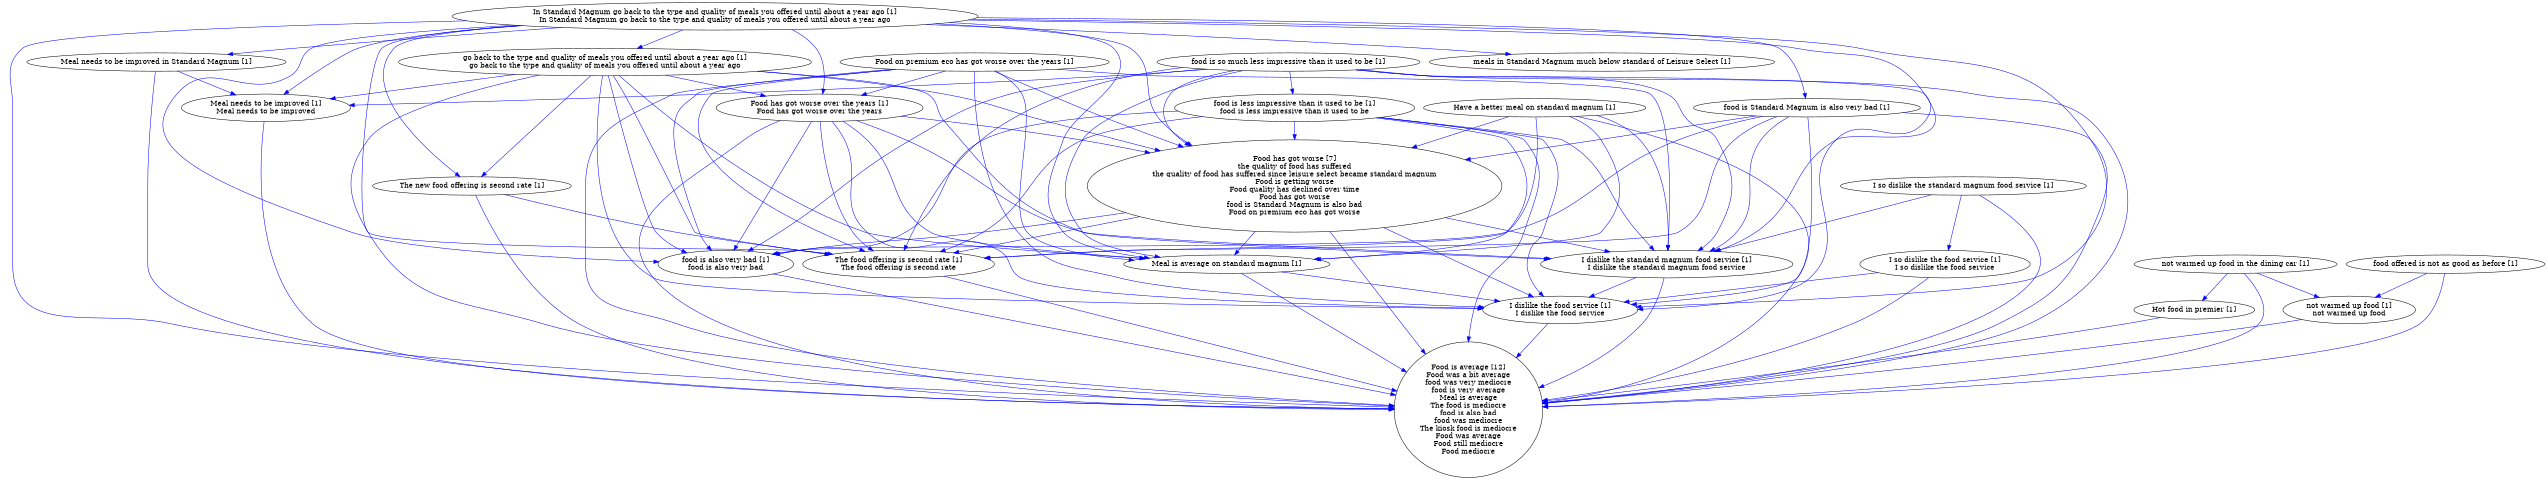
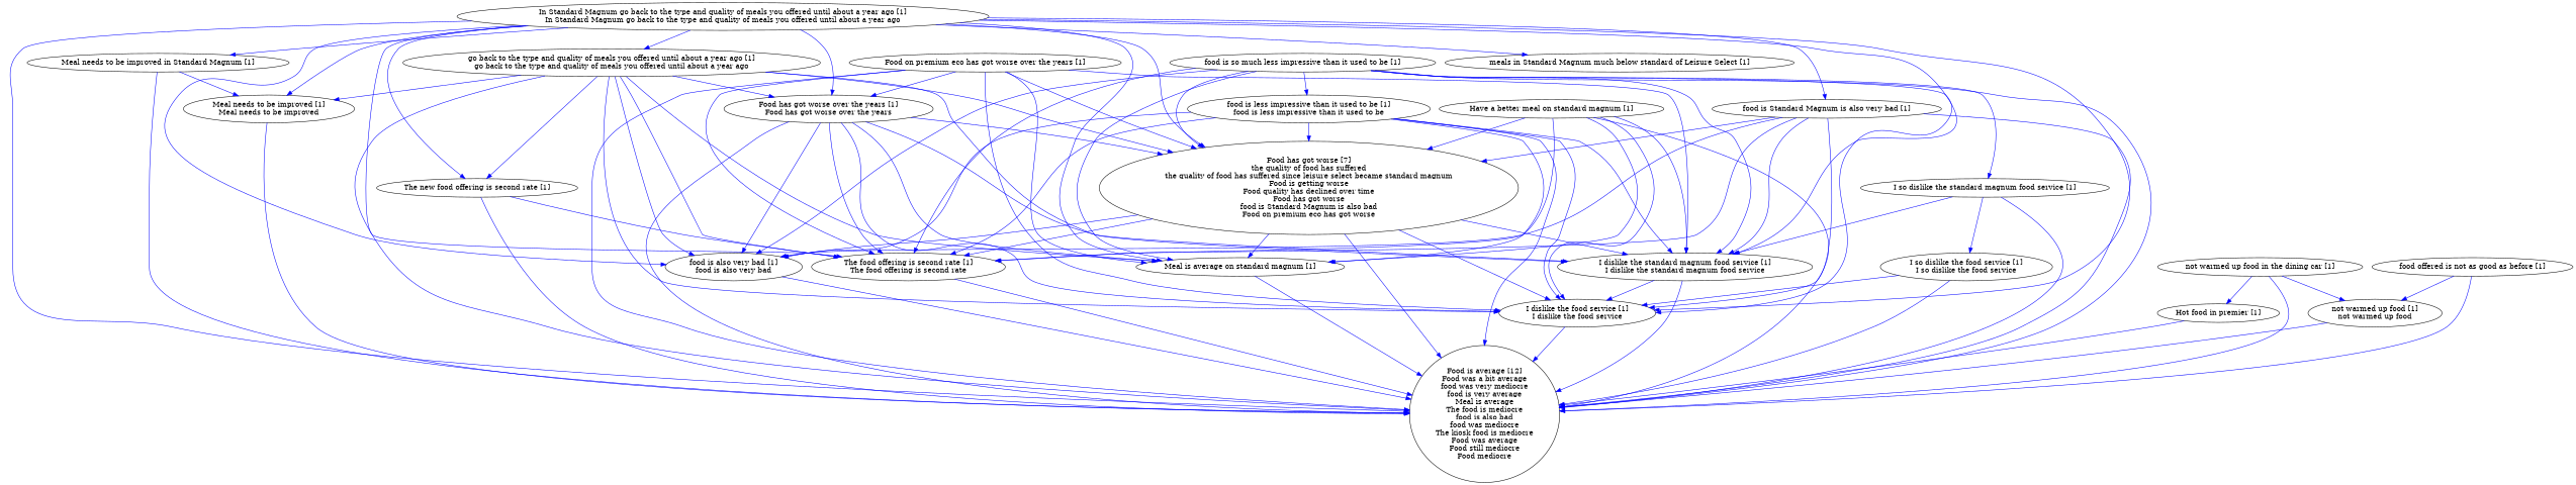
  digraph {
    edge [color=blue]
    "Food has got worse [7]\nthe quality of food has suffered\nthe quality of food has suffered since leisure select became standard magnum\nFood is getting worse\nFood quality has declined over time\nFood has got worse\nfood is Standard Magnum is also bad\nFood on premium eco has got worse"
    "Food is average [12]\nFood was a bit average\nfood was very mediocre\nfood is very average\nMeal is average\nThe food is mediocre\nfood is also bad\nfood was mediocre\nThe kiosk food is mediocre\nFood was average\nFood still mediocre\nFood mediocre"
    "I dislike the standard magnum food service [1]\nI dislike the standard magnum food service"
    "I dislike the food service [1]\nI dislike the food service"
    "Meal is average on standard magnum [1]"
    "The food offering is second rate [1]\nThe food offering is second rate"
    "food is also very bad [1]\nfood is also very bad"
    "Food on premium eco has got worse over the years [1]"
    "Food has got worse over the years [1]\nFood has got worse over the years"
    "Have a better meal on standard magnum [1]"
    "Hot food in premier [1]"
    "I so dislike the standard magnum food service [1]"
    "I so dislike the food service [1]\nI so dislike the food service"
    "In Standard Magnum go back to the type and quality of meals you offered until about a year ago [1]\nIn Standard Magnum go back to the type and quality of meals you offered until about a year ago"
    "go back to the type and quality of meals you offered until about a year ago [1]\ngo back to the type and quality of meals you offered until about a year ago"
    "Meal needs to be improved in Standard Magnum [1]"
    "Meal needs to be improved [1]\nMeal needs to be improved"
    "The new food offering is second rate [1]"
    "food is Standard Magnum is also very bad [1]"
    "meals in Standard Magnum much below standard of Leisure Select [1]"
    "food is so much less impressive than it used to be [1]"
    "food is less impressive than it used to be [1]\nfood is less impressive than it used to be"
    "food offered is not as good as before [1]"
    "not warmed up food [1]\nnot warmed up food"
    "not warmed up food in the dining car [1]"
    "Food has got worse [7]\nthe quality of food has suffered\nthe quality of food has suffered since leisure select became standard magnum\nFood is getting worse\nFood quality has declined over time\nFood has got worse\nfood is Standard Magnum is also bad\nFood on premium eco has got worse" -> "Food is average [12]\nFood was a bit average\nfood was very mediocre\nfood is very average\nMeal is average\nThe food is mediocre\nfood is also bad\nfood was mediocre\nThe kiosk food is mediocre\nFood was average\nFood still mediocre\nFood mediocre"
    "Food has got worse [7]\nthe quality of food has suffered\nthe quality of food has suffered since leisure select became standard magnum\nFood is getting worse\nFood quality has declined over time\nFood has got worse\nfood is Standard Magnum is also bad\nFood on premium eco has got worse" -> "I dislike the standard magnum food service [1]\nI dislike the standard magnum food service"
    "Food has got worse [7]\nthe quality of food has suffered\nthe quality of food has suffered since leisure select became standard magnum\nFood is getting worse\nFood quality has declined over time\nFood has got worse\nfood is Standard Magnum is also bad\nFood on premium eco has got worse" -> "I dislike the food service [1]\nI dislike the food service"
    "Food has got worse [7]\nthe quality of food has suffered\nthe quality of food has suffered since leisure select became standard magnum\nFood is getting worse\nFood quality has declined over time\nFood has got worse\nfood is Standard Magnum is also bad\nFood on premium eco has got worse" -> "Meal is average on standard magnum [1]"
    "Food has got worse [7]\nthe quality of food has suffered\nthe quality of food has suffered since leisure select became standard magnum\nFood is getting worse\nFood quality has declined over time\nFood has got worse\nfood is Standard Magnum is also bad\nFood on premium eco has got worse" -> "The food offering is second rate [1]\nThe food offering is second rate"
    "Food has got worse [7]\nthe quality of food has suffered\nthe quality of food has suffered since leisure select became standard magnum\nFood is getting worse\nFood quality has declined over time\nFood has got worse\nfood is Standard Magnum is also bad\nFood on premium eco has got worse" -> "food is also very bad [1]\nfood is also very bad"
    "I dislike the standard magnum food service [1]\nI dislike the standard magnum food service" -> "Food is average [12]\nFood was a bit average\nfood was very mediocre\nfood is very average\nMeal is average\nThe food is mediocre\nfood is also bad\nfood was mediocre\nThe kiosk food is mediocre\nFood was average\nFood still mediocre\nFood mediocre"
    "I dislike the standard magnum food service [1]\nI dislike the standard magnum food service" -> "I dislike the food service [1]\nI dislike the food service"
    "I dislike the food service [1]\nI dislike the food service" -> "Food is average [12]\nFood was a bit average\nfood was very mediocre\nfood is very average\nMeal is average\nThe food is mediocre\nfood is also bad\nfood was mediocre\nThe kiosk food is mediocre\nFood was average\nFood still mediocre\nFood mediocre"
    "Meal is average on standard magnum [1]" -> "Food is average [12]\nFood was a bit average\nfood was very mediocre\nfood is very average\nMeal is average\nThe food is mediocre\nfood is also bad\nfood was mediocre\nThe kiosk food is mediocre\nFood was average\nFood still mediocre\nFood mediocre"
    "The food offering is second rate [1]\nThe food offering is second rate" -> "Food is average [12]\nFood was a bit average\nfood was very mediocre\nfood is very average\nMeal is average\nThe food is mediocre\nfood is also bad\nfood was mediocre\nThe kiosk food is mediocre\nFood was average\nFood still mediocre\nFood mediocre"
    "food is also very bad [1]\nfood is also very bad" -> "Food is average [12]\nFood was a bit average\nfood was very mediocre\nfood is very average\nMeal is average\nThe food is mediocre\nfood is also bad\nfood was mediocre\nThe kiosk food is mediocre\nFood was average\nFood still mediocre\nFood mediocre"
    "Food on premium eco has got worse over the years [1]" -> "Food has got worse [7]\nthe quality of food has suffered\nthe quality of food has suffered since leisure select became standard magnum\nFood is getting worse\nFood quality has declined over time\nFood has got worse\nfood is Standard Magnum is also bad\nFood on premium eco has got worse"
    "Food on premium eco has got worse over the years [1]" -> "Food is average [12]\nFood was a bit average\nfood was very mediocre\nfood is very average\nMeal is average\nThe food is mediocre\nfood is also bad\nfood was mediocre\nThe kiosk food is mediocre\nFood was average\nFood still mediocre\nFood mediocre"
    "Food on premium eco has got worse over the years [1]" -> "I dislike the standard magnum food service [1]\nI dislike the standard magnum food service"
    "Food on premium eco has got worse over the years [1]" -> "I dislike the food service [1]\nI dislike the food service"
    "Food on premium eco has got worse over the years [1]" -> "Meal is average on standard magnum [1]"
    "Food on premium eco has got worse over the years [1]" -> "The food offering is second rate [1]\nThe food offering is second rate"
-   "Food on premium eco has got worse over the years [1]" -> "food is also very bad [1]\nfood is also very bad"
    "Food on premium eco has got worse over the years [1]" -> "Food has got worse over the years [1]\nFood has got worse over the years"
    "Food has got worse over the years [1]\nFood has got worse over the years" -> "Food has got worse [7]\nthe quality of food has suffered\nthe quality of food has suffered since leisure select became standard magnum\nFood is getting worse\nFood quality has declined over time\nFood has got worse\nfood is Standard Magnum is also bad\nFood on premium eco has got worse"
    "Food has got worse over the years [1]\nFood has got worse over the years" -> "Food is average [12]\nFood was a bit average\nfood was very mediocre\nfood is very average\nMeal is average\nThe food is mediocre\nfood is also bad\nfood was mediocre\nThe kiosk food is mediocre\nFood was average\nFood still mediocre\nFood mediocre"
    "Food has got worse over the years [1]\nFood has got worse over the years" -> "I dislike the standard magnum food service [1]\nI dislike the standard magnum food service"
    "Food has got worse over the years [1]\nFood has got worse over the years" -> "I dislike the food service [1]\nI dislike the food service"
    "Food has got worse over the years [1]\nFood has got worse over the years" -> "Meal is average on standard magnum [1]"
    "Food has got worse over the years [1]\nFood has got worse over the years" -> "The food offering is second rate [1]\nThe food offering is second rate"
    "Food has got worse over the years [1]\nFood has got worse over the years" -> "food is also very bad [1]\nfood is also very bad"
    "Have a better meal on standard magnum [1]" -> "Food has got worse [7]\nthe quality of food has suffered\nthe quality of food has suffered since leisure select became standard magnum\nFood is getting worse\nFood quality has declined over time\nFood has got worse\nfood is Standard Magnum is also bad\nFood on premium eco has got worse"
    "Have a better meal on standard magnum [1]" -> "Food is average [12]\nFood was a bit average\nfood was very mediocre\nfood is very average\nMeal is average\nThe food is mediocre\nfood is also bad\nfood was mediocre\nThe kiosk food is mediocre\nFood was average\nFood still mediocre\nFood mediocre"
    "Have a better meal on standard magnum [1]" -> "I dislike the standard magnum food service [1]\nI dislike the standard magnum food service"
-   "Meal is average on standard magnum [1]" -> "I dislike the food service [1]\nI dislike the food service"
+   "Have a better meal on standard magnum [1]" -> "I dislike the food service [1]\nI dislike the food service"
    "Have a better meal on standard magnum [1]" -> "Meal is average on standard magnum [1]"
    "Have a better meal on standard magnum [1]" -> "The food offering is second rate [1]\nThe food offering is second rate"
    "Hot food in premier [1]" -> "Food is average [12]\nFood was a bit average\nfood was very mediocre\nfood is very average\nMeal is average\nThe food is mediocre\nfood is also bad\nfood was mediocre\nThe kiosk food is mediocre\nFood was average\nFood still mediocre\nFood mediocre"
    "I so dislike the standard magnum food service [1]" -> "Food is average [12]\nFood was a bit average\nfood was very mediocre\nfood is very average\nMeal is average\nThe food is mediocre\nfood is also bad\nfood was mediocre\nThe kiosk food is mediocre\nFood was average\nFood still mediocre\nFood mediocre"
    "I so dislike the standard magnum food service [1]" -> "I dislike the standard magnum food service [1]\nI dislike the standard magnum food service"
    "I so dislike the standard magnum food service [1]" -> "I so dislike the food service [1]\nI so dislike the food service"
    "I so dislike the food service [1]\nI so dislike the food service" -> "Food is average [12]\nFood was a bit average\nfood was very mediocre\nfood is very average\nMeal is average\nThe food is mediocre\nfood is also bad\nfood was mediocre\nThe kiosk food is mediocre\nFood was average\nFood still mediocre\nFood mediocre"
    "I so dislike the food service [1]\nI so dislike the food service" -> "I dislike the food service [1]\nI dislike the food service"
    "In Standard Magnum go back to the type and quality of meals you offered until about a year ago [1]\nIn Standard Magnum go back to the type and quality of meals you offered until about a year ago" -> "Food has got worse [7]\nthe quality of food has suffered\nthe quality of food has suffered since leisure select became standard magnum\nFood is getting worse\nFood quality has declined over time\nFood has got worse\nfood is Standard Magnum is also bad\nFood on premium eco has got worse"
    "In Standard Magnum go back to the type and quality of meals you offered until about a year ago [1]\nIn Standard Magnum go back to the type and quality of meals you offered until about a year ago" -> "Food is average [12]\nFood was a bit average\nfood was very mediocre\nfood is very average\nMeal is average\nThe food is mediocre\nfood is also bad\nfood was mediocre\nThe kiosk food is mediocre\nFood was average\nFood still mediocre\nFood mediocre"
    "In Standard Magnum go back to the type and quality of meals you offered until about a year ago [1]\nIn Standard Magnum go back to the type and quality of meals you offered until about a year ago" -> "I dislike the standard magnum food service [1]\nI dislike the standard magnum food service"
    "In Standard Magnum go back to the type and quality of meals you offered until about a year ago [1]\nIn Standard Magnum go back to the type and quality of meals you offered until about a year ago" -> "I dislike the food service [1]\nI dislike the food service"
    "In Standard Magnum go back to the type and quality of meals you offered until about a year ago [1]\nIn Standard Magnum go back to the type and quality of meals you offered until about a year ago" -> "Meal is average on standard magnum [1]"
    "In Standard Magnum go back to the type and quality of meals you offered until about a year ago [1]\nIn Standard Magnum go back to the type and quality of meals you offered until about a year ago" -> "The food offering is second rate [1]\nThe food offering is second rate"
    "In Standard Magnum go back to the type and quality of meals you offered until about a year ago [1]\nIn Standard Magnum go back to the type and quality of meals you offered until about a year ago" -> "food is also very bad [1]\nfood is also very bad"
    "In Standard Magnum go back to the type and quality of meals you offered until about a year ago [1]\nIn Standard Magnum go back to the type and quality of meals you offered until about a year ago" -> "Food has got worse over the years [1]\nFood has got worse over the years"
    "In Standard Magnum go back to the type and quality of meals you offered until about a year ago [1]\nIn Standard Magnum go back to the type and quality of meals you offered until about a year ago" -> "go back to the type and quality of meals you offered until about a year ago [1]\ngo back to the type and quality of meals you offered until about a year ago"
    "In Standard Magnum go back to the type and quality of meals you offered until about a year ago [1]\nIn Standard Magnum go back to the type and quality of meals you offered until about a year ago" -> "Meal needs to be improved in Standard Magnum [1]"
    "In Standard Magnum go back to the type and quality of meals you offered until about a year ago [1]\nIn Standard Magnum go back to the type and quality of meals you offered until about a year ago" -> "Meal needs to be improved [1]\nMeal needs to be improved"
    "In Standard Magnum go back to the type and quality of meals you offered until about a year ago [1]\nIn Standard Magnum go back to the type and quality of meals you offered until about a year ago" -> "The new food offering is second rate [1]"
    "In Standard Magnum go back to the type and quality of meals you offered until about a year ago [1]\nIn Standard Magnum go back to the type and quality of meals you offered until about a year ago" -> "food is Standard Magnum is also very bad [1]"
    "In Standard Magnum go back to the type and quality of meals you offered until about a year ago [1]\nIn Standard Magnum go back to the type and quality of meals you offered until about a year ago" -> "meals in Standard Magnum much below standard of Leisure Select [1]"
    "go back to the type and quality of meals you offered until about a year ago [1]\ngo back to the type and quality of meals you offered until about a year ago" -> "Food has got worse [7]\nthe quality of food has suffered\nthe quality of food has suffered since leisure select became standard magnum\nFood is getting worse\nFood quality has declined over time\nFood has got worse\nfood is Standard Magnum is also bad\nFood on premium eco has got worse"
    "go back to the type and quality of meals you offered until about a year ago [1]\ngo back to the type and quality of meals you offered until about a year ago" -> "Food is average [12]\nFood was a bit average\nfood was very mediocre\nfood is very average\nMeal is average\nThe food is mediocre\nfood is also bad\nfood was mediocre\nThe kiosk food is mediocre\nFood was average\nFood still mediocre\nFood mediocre"
    "go back to the type and quality of meals you offered until about a year ago [1]\ngo back to the type and quality of meals you offered until about a year ago" -> "I dislike the standard magnum food service [1]\nI dislike the standard magnum food service"
    "go back to the type and quality of meals you offered until about a year ago [1]\ngo back to the type and quality of meals you offered until about a year ago" -> "I dislike the food service [1]\nI dislike the food service"
    "go back to the type and quality of meals you offered until about a year ago [1]\ngo back to the type and quality of meals you offered until about a year ago" -> "Meal is average on standard magnum [1]"
    "go back to the type and quality of meals you offered until about a year ago [1]\ngo back to the type and quality of meals you offered until about a year ago" -> "The food offering is second rate [1]\nThe food offering is second rate"
    "go back to the type and quality of meals you offered until about a year ago [1]\ngo back to the type and quality of meals you offered until about a year ago" -> "food is also very bad [1]\nfood is also very bad"
    "go back to the type and quality of meals you offered until about a year ago [1]\ngo back to the type and quality of meals you offered until about a year ago" -> "Food has got worse over the years [1]\nFood has got worse over the years"
    "go back to the type and quality of meals you offered until about a year ago [1]\ngo back to the type and quality of meals you offered until about a year ago" -> "Meal needs to be improved [1]\nMeal needs to be improved"
    "go back to the type and quality of meals you offered until about a year ago [1]\ngo back to the type and quality of meals you offered until about a year ago" -> "The new food offering is second rate [1]"
    "Meal needs to be improved in Standard Magnum [1]" -> "Food is average [12]\nFood was a bit average\nfood was very mediocre\nfood is very average\nMeal is average\nThe food is mediocre\nfood is also bad\nfood was mediocre\nThe kiosk food is mediocre\nFood was average\nFood still mediocre\nFood mediocre"
    "Meal needs to be improved in Standard Magnum [1]" -> "Meal needs to be improved [1]\nMeal needs to be improved"
    "Meal needs to be improved [1]\nMeal needs to be improved" -> "Food is average [12]\nFood was a bit average\nfood was very mediocre\nfood is very average\nMeal is average\nThe food is mediocre\nfood is also bad\nfood was mediocre\nThe kiosk food is mediocre\nFood was average\nFood still mediocre\nFood mediocre"
    "The new food offering is second rate [1]" -> "Food is average [12]\nFood was a bit average\nfood was very mediocre\nfood is very average\nMeal is average\nThe food is mediocre\nfood is also bad\nfood was mediocre\nThe kiosk food is mediocre\nFood was average\nFood still mediocre\nFood mediocre"
    "The new food offering is second rate [1]" -> "The food offering is second rate [1]\nThe food offering is second rate"
    "food is Standard Magnum is also very bad [1]" -> "Food has got worse [7]\nthe quality of food has suffered\nthe quality of food has suffered since leisure select became standard magnum\nFood is getting worse\nFood quality has declined over time\nFood has got worse\nfood is Standard Magnum is also bad\nFood on premium eco has got worse"
    "food is Standard Magnum is also very bad [1]" -> "Food is average [12]\nFood was a bit average\nfood was very mediocre\nfood is very average\nMeal is average\nThe food is mediocre\nfood is also bad\nfood was mediocre\nThe kiosk food is mediocre\nFood was average\nFood still mediocre\nFood mediocre"
    "food is Standard Magnum is also very bad [1]" -> "I dislike the standard magnum food service [1]\nI dislike the standard magnum food service"
    "food is Standard Magnum is also very bad [1]" -> "I dislike the food service [1]\nI dislike the food service"
    "food is Standard Magnum is also very bad [1]" -> "The food offering is second rate [1]\nThe food offering is second rate"
    "food is Standard Magnum is also very bad [1]" -> "food is also very bad [1]\nfood is also very bad"
    "food is so much less impressive than it used to be [1]" -> "Food has got worse [7]\nthe quality of food has suffered\nthe quality of food has suffered since leisure select became standard magnum\nFood is getting worse\nFood quality has declined over time\nFood has got worse\nfood is Standard Magnum is also bad\nFood on premium eco has got worse"
    "food is so much less impressive than it used to be [1]" -> "Food is average [12]\nFood was a bit average\nfood was very mediocre\nfood is very average\nMeal is average\nThe food is mediocre\nfood is also bad\nfood was mediocre\nThe kiosk food is mediocre\nFood was average\nFood still mediocre\nFood mediocre"
    "food is so much less impressive than it used to be [1]" -> "I dislike the standard magnum food service [1]\nI dislike the standard magnum food service"
    "food is so much less impressive than it used to be [1]" -> "I dislike the food service [1]\nI dislike the food service"
    "food is so much less impressive than it used to be [1]" -> "Meal is average on standard magnum [1]"
    "food is so much less impressive than it used to be [1]" -> "The food offering is second rate [1]\nThe food offering is second rate"
    "food is so much less impressive than it used to be [1]" -> "food is also very bad [1]\nfood is also very bad"
-   "food is so much less impressive than it used to be [1]" -> "Meal needs to be improved [1]\nMeal needs to be improved"
+   "food is so much less impressive than it used to be [1]" -> "I so dislike the standard magnum food service [1]"
    "food is so much less impressive than it used to be [1]" -> "food is less impressive than it used to be [1]\nfood is less impressive than it used to be"
    "food is less impressive than it used to be [1]\nfood is less impressive than it used to be" -> "Food has got worse [7]\nthe quality of food has suffered\nthe quality of food has suffered since leisure select became standard magnum\nFood is getting worse\nFood quality has declined over time\nFood has got worse\nfood is Standard Magnum is also bad\nFood on premium eco has got worse"
    "food is less impressive than it used to be [1]\nfood is less impressive than it used to be" -> "Food is average [12]\nFood was a bit average\nfood was very mediocre\nfood is very average\nMeal is average\nThe food is mediocre\nfood is also bad\nfood was mediocre\nThe kiosk food is mediocre\nFood was average\nFood still mediocre\nFood mediocre"
    "food is less impressive than it used to be [1]\nfood is less impressive than it used to be" -> "I dislike the standard magnum food service [1]\nI dislike the standard magnum food service"
    "food is less impressive than it used to be [1]\nfood is less impressive than it used to be" -> "I dislike the food service [1]\nI dislike the food service"
    "food is less impressive than it used to be [1]\nfood is less impressive than it used to be" -> "Meal is average on standard magnum [1]"
    "food is less impressive than it used to be [1]\nfood is less impressive than it used to be" -> "The food offering is second rate [1]\nThe food offering is second rate"
    "food is less impressive than it used to be [1]\nfood is less impressive than it used to be" -> "food is also very bad [1]\nfood is also very bad"
    "food offered is not as good as before [1]" -> "Food is average [12]\nFood was a bit average\nfood was very mediocre\nfood is very average\nMeal is average\nThe food is mediocre\nfood is also bad\nfood was mediocre\nThe kiosk food is mediocre\nFood was average\nFood still mediocre\nFood mediocre"
    "food offered is not as good as before [1]" -> "not warmed up food [1]\nnot warmed up food"
    "not warmed up food [1]\nnot warmed up food" -> "Food is average [12]\nFood was a bit average\nfood was very mediocre\nfood is very average\nMeal is average\nThe food is mediocre\nfood is also bad\nfood was mediocre\nThe kiosk food is mediocre\nFood was average\nFood still mediocre\nFood mediocre"
    "not warmed up food in the dining car [1]" -> "Food is average [12]\nFood was a bit average\nfood was very mediocre\nfood is very average\nMeal is average\nThe food is mediocre\nfood is also bad\nfood was mediocre\nThe kiosk food is mediocre\nFood was average\nFood still mediocre\nFood mediocre"
    "not warmed up food in the dining car [1]" -> "Hot food in premier [1]"
    "not warmed up food in the dining car [1]" -> "not warmed up food [1]\nnot warmed up food"
  }
